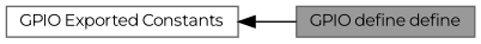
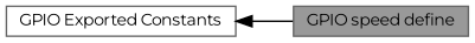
  digraph {
    rankdir=LR
    fontname=Montserrat
    node [fontname=Montserrat fontsize=10 shape=box style=filled]
    n1 [color=grey40 fillcolor=white height=0.2 label="GPIO Exported Constants" width=0.4]
-   n2 [color=gray40 fillcolor=grey60 fontcolor=black height=0.2 label="GPIO define define" width=0.4]
+   n2 [color=gray40 fillcolor=grey60 fontcolor=black height=0.2 label="GPIO speed define" width=0.4]
    n1 -> n2 [dir=back fontname=Montserrat fontsize=10 labelfontname=Helvetica labelfontsize=10 shape=plaintext style=solid]
  }
